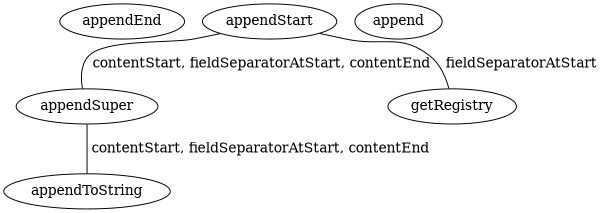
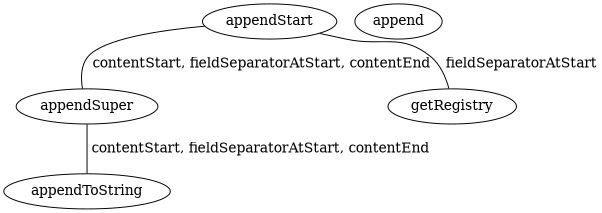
  digraph {
    edge [dir=none]
-   appendEnd
    appendStart
    appendSuper
    getRegistry
    appendToString
    append
    appendStart -> appendSuper [label=" contentStart, fieldSeparatorAtStart, contentEnd"]
    appendStart -> getRegistry [label=" fieldSeparatorAtStart"]
    appendSuper -> appendToString [label=" contentStart, fieldSeparatorAtStart, contentEnd"]
  }
